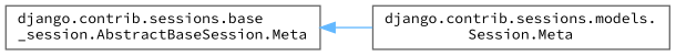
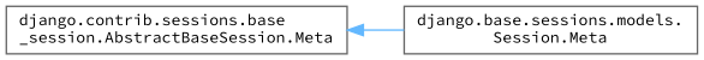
  digraph {
    rankdir=LR
    fontname="Source Code Pro"
    node [color=grey40 fillcolor=white fontname="Source Code Pro" fontsize=10 shape=box style=filled]
    n1 [height=0.2 label="django.contrib.sessions.base\l_session.AbstractBaseSession.Meta" width=0.4]
-   n2 [height=0.2 label="django.contrib.sessions.models.\lSession.Meta" width=0.4]
+   n2 [height=0.2 label="django.base.sessions.models.\lSession.Meta" width=0.4]
    n1 -> n2 [color=steelblue1 dir=back fontname="Source Code Pro" fontsize=10 labelfontname=Helvetica labelfontsize=10 style=solid]
  }
